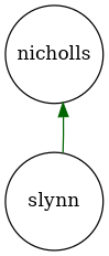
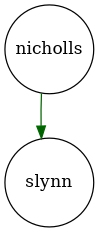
  digraph {
    node [fillcolor=white fixedsize=true shape=circle style=filled]
    nicholls [height=1 width=1]
    slynn [height=1 width=1]
-   slynn -> nicholls [arrowhead=normal color=darkgreen penwidth=1]
+   nicholls -> slynn [arrowhead=normal color=darkgreen penwidth=1]
  }
